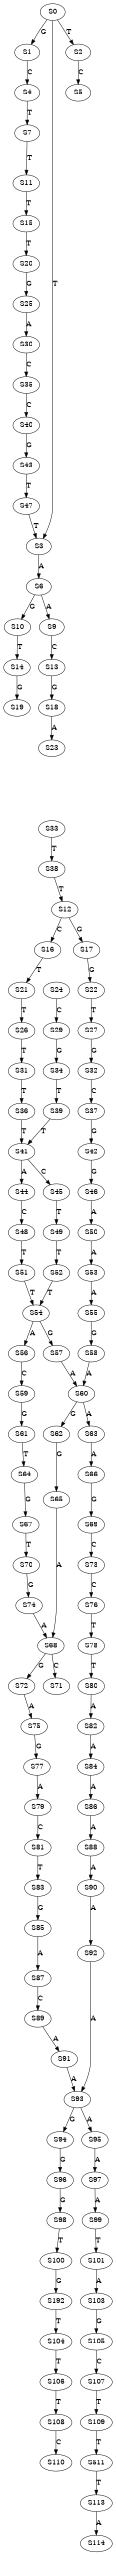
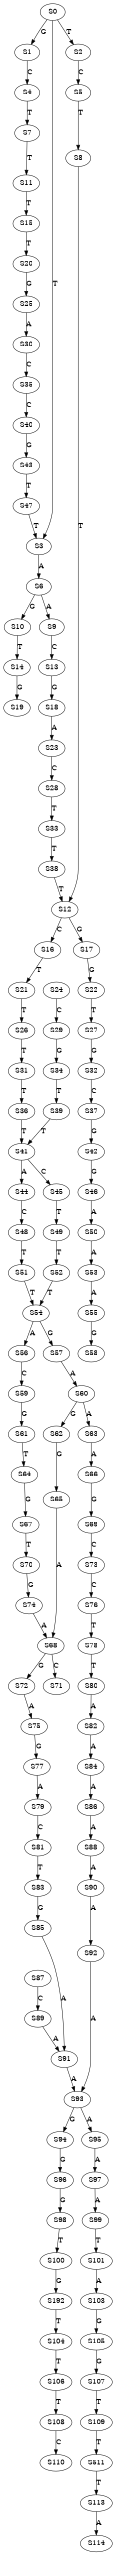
  strict digraph {
    S0
    S1
    S2
    S3
    S4
    S5
    S6
    S7
+   S8
    S9
    S10
    S11
    S12
    S13
    S14
    S15
    S16
    S17
    S18
    S19
    S20
    S21
    S22
    S23
    S25
    S26
    S27
+   S28
    S24
    S29
    S30
    S31
    S32
    S33
    S34
    S35
    S36
    S37
    S38
    S39
    S40
    S41
    S42
    S43
    S44
    S45
    S46
    S47
    S48
    S49
    S50
    S51
    S52
    S53
    S54
    S55
    S56
    S57
    S58
    S59
    S60
    S61
    S62
    S63
    S64
    S65
    S66
    S67
    S68
    S69
    S70
    S71
    S72
    S73
    S74
    S75
    S76
    S77
    S78
    S79
    S80
    S81
    S82
    S83
    S84
    S85
    S86
    S87
    S88
    S89
    S90
    S91
    S92
    S93
    S94
    S95
    S96
    S97
    S98
    S99
    S100
    S101
    n103 [label=S192]
    S103
    S104
    S105
    S106
    S107
    S108
    S109
    S110
    n112 [label=S511]
    S113
    S114
    S0 -> S1 [label=G]
    S0 -> S2 [label=T]
    S0 -> S3 [label=T]
    S1 -> S4 [label=C]
    S2 -> S5 [label=C]
    S3 -> S6 [label=A]
    S4 -> S7 [label=T]
+   S5 -> S8 [label=T]
    S6 -> S9 [label=A]
    S6 -> S10 [label=G]
    S7 -> S11 [label=T]
+   S8 -> S12 [label=T]
    S9 -> S13 [label=C]
    S10 -> S14 [label=T]
    S11 -> S15 [label=T]
    S12 -> S16 [label=C]
    S12 -> S17 [label=G]
    S13 -> S18 [label=G]
    S14 -> S19 [label=G]
    S15 -> S20 [label=T]
    S16 -> S21 [label=T]
    S17 -> S22 [label=G]
    S18 -> S23 [label=A]
    S20 -> S25 [label=G]
    S21 -> S26 [label=T]
    S22 -> S27 [label=T]
+   S23 -> S28 [label=C]
    S25 -> S30 [label=A]
    S26 -> S31 [label=T]
    S27 -> S32 [label=G]
+   S28 -> S33 [label=T]
    S24 -> S29 [label=C]
    S29 -> S34 [label=G]
    S30 -> S35 [label=C]
    S31 -> S36 [label=T]
    S32 -> S37 [label=C]
    S33 -> S38 [label=T]
    S34 -> S39 [label=T]
    S35 -> S40 [label=C]
    S36 -> S41 [label=T]
    S37 -> S42 [label=G]
    S38 -> S12 [label=T]
    S39 -> S41 [label=T]
    S40 -> S43 [label=G]
    S41 -> S44 [label=A]
    S41 -> S45 [label=C]
    S42 -> S46 [label=G]
    S43 -> S47 [label=T]
    S44 -> S48 [label=C]
    S45 -> S49 [label=T]
    S46 -> S50 [label=A]
    S47 -> S3 [label=T]
    S48 -> S51 [label=T]
    S49 -> S52 [label=T]
    S50 -> S53 [label=A]
    S51 -> S54 [label=T]
    S52 -> S54 [label=T]
    S53 -> S55 [label=A]
    S54 -> S56 [label=A]
    S54 -> S57 [label=G]
    S55 -> S58 [label=G]
    S56 -> S59 [label=C]
    S57 -> S60 [label=A]
-   S58 -> S60 [label=A]
    S59 -> S61 [label=G]
    S60 -> S62 [label=G]
    S60 -> S63 [label=A]
    S61 -> S64 [label=T]
    S62 -> S65 [label=G]
    S63 -> S66 [label=A]
    S64 -> S67 [label=G]
    S65 -> S68 [label=A]
    S66 -> S69 [label=G]
    S67 -> S70 [label=T]
    S68 -> S71 [label=C]
    S68 -> S72 [label=G]
    S69 -> S73 [label=C]
    S70 -> S74 [label=G]
    S72 -> S75 [label=A]
    S73 -> S76 [label=C]
    S74 -> S68 [label=A]
    S75 -> S77 [label=G]
    S76 -> S78 [label=T]
    S77 -> S79 [label=A]
    S78 -> S80 [label=T]
    S79 -> S81 [label=C]
    S80 -> S82 [label=A]
    S81 -> S83 [label=T]
    S82 -> S84 [label=A]
    S83 -> S85 [label=G]
    S84 -> S86 [label=A]
-   S85 -> S87 [label=A]
+   S85 -> S91 [label=A]
    S86 -> S88 [label=A]
    S87 -> S89 [label=C]
    S88 -> S90 [label=A]
    S89 -> S91 [label=A]
    S90 -> S92 [label=A]
    S91 -> S93 [label=A]
    S92 -> S93 [label=A]
    S93 -> S94 [label=G]
    S93 -> S95 [label=A]
    S94 -> S96 [label=G]
    S95 -> S97 [label=A]
    S96 -> S98 [label=G]
    S97 -> S99 [label=A]
    S98 -> S100 [label=T]
    S99 -> S101 [label=T]
    S100 -> n103 [label=G]
    S101 -> S103 [label=A]
    n103 -> S104 [label=T]
    S103 -> S105 [label=G]
    S104 -> S106 [label=T]
-   S105 -> S107 [label=C]
+   S105 -> S107 [label=G]
    S106 -> S108 [label=T]
    S107 -> S109 [label=T]
    S108 -> S110 [label=C]
    S109 -> n112 [label=T]
    n112 -> S113 [label=T]
    S113 -> S114 [label=A]
  }
